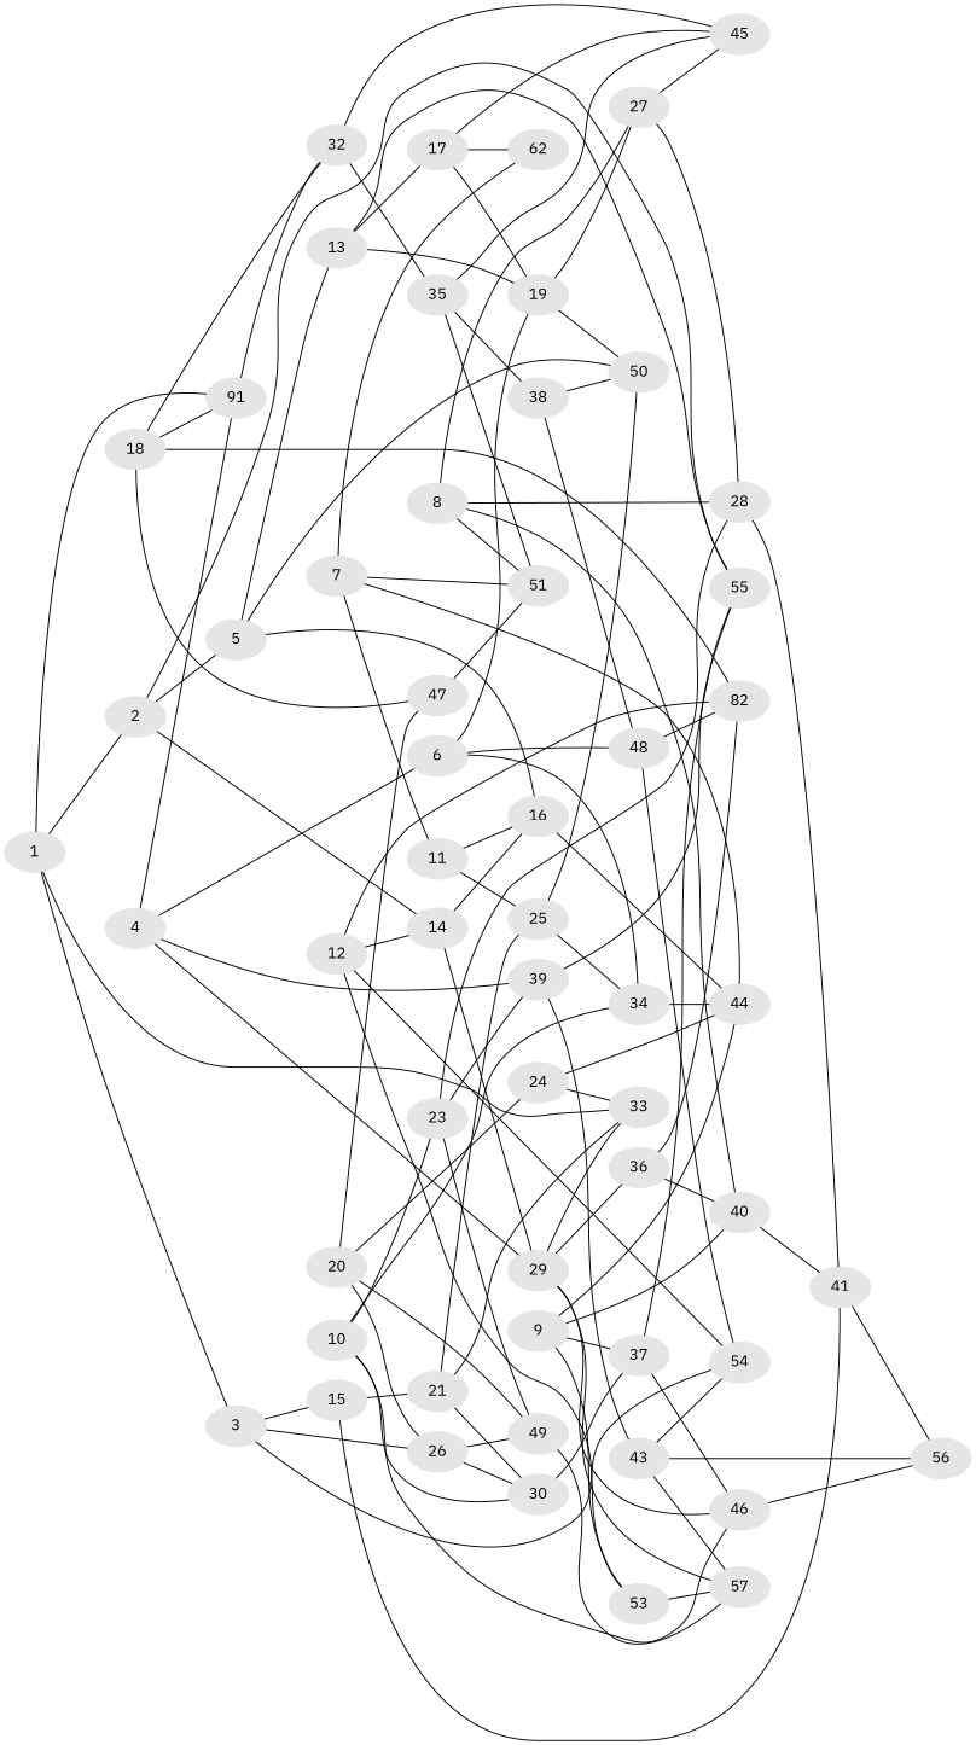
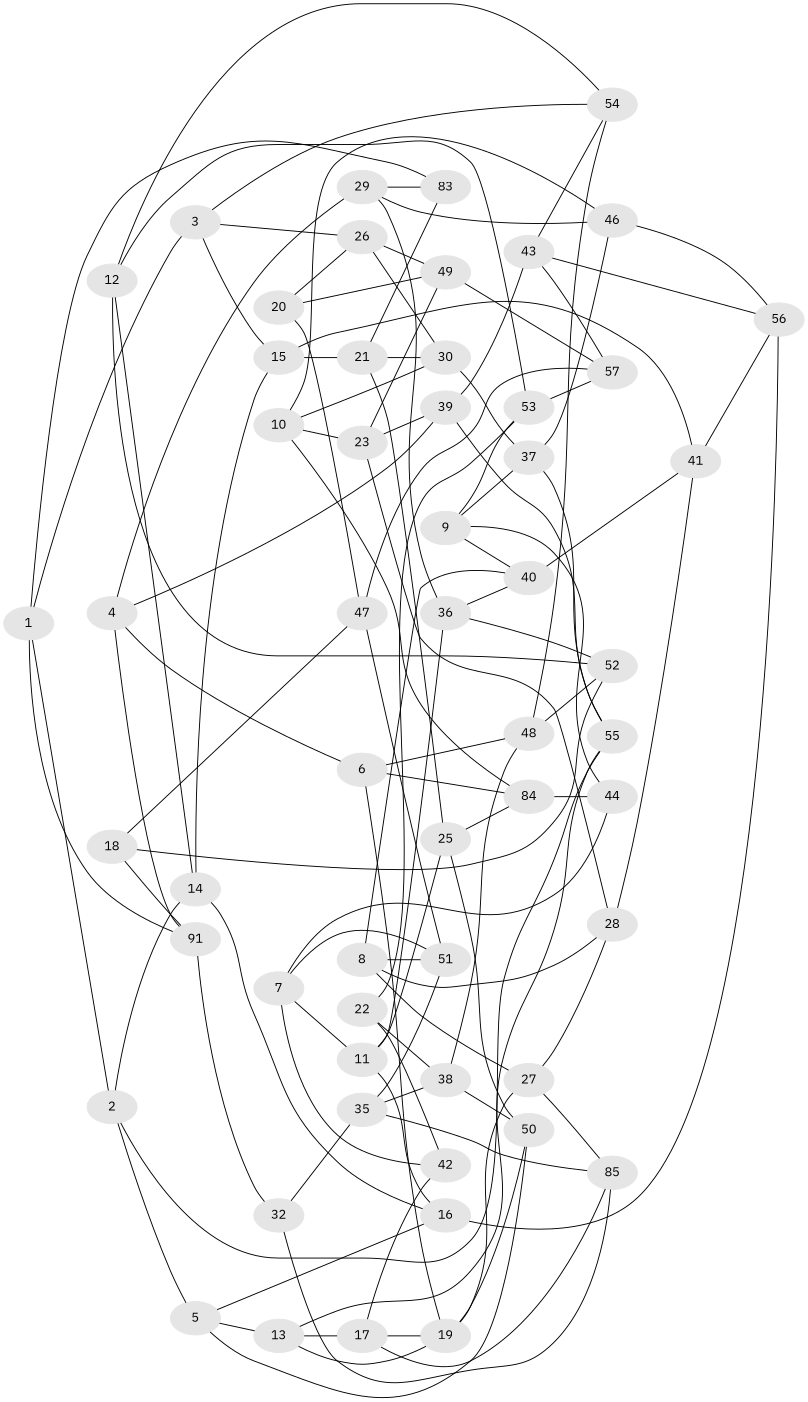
  graph {
    fontname="IBM Plex Sans"
    rankdir=LR
    node [color=gray90 fontname="IBM Plex Sans" style=filled]
    edge [fontname="IBM Plex Sans"]
    1
    2
    3
    n4 [label=91]
-   33
+   33 [label=83]
    5
    14
    55
    15
    26
    54
    32
    13
    16
    50
    21
    41
    30
    49
    4
    6
    29
    39
-   34
+   34 [label=84]
    48
    19
    46
    36
    43
    17
    56
    44
-   52 [label=82]
+   52
    7
-   42 [label=62]
+   42
    11
    51
    25
    8
    27
    28
    40
-   45
+   45 [label=85]
    9
    37
    53
    57
    10
    23
    12
    18
    47
    35
    20
-   24
+   22
    38
    1 -- 2
    1 -- 3
    1 -- n4
    1 -- 33
    2 -- 5
    2 -- 14
    2 -- 55
    3 -- 15
    3 -- 26
    3 -- 54
    n4 -- 32
    5 -- 13
    5 -- 16
    5 -- 50
-   14 -- 29
+   14 -- 15
    14 -- 16
    15 -- 21
    15 -- 41
    26 -- 30
    26 -- 49
    32 -- 45
    32 -- 35
    13 -- 55
    13 -- 19
    13 -- 17
-   16 -- 44
+   16 -- 56
    21 -- 33
    21 -- 30
    21 -- 25
    41 -- 56
    30 -- 37
    49 -- 57
    4 -- n4
    4 -- 6
    4 -- 29
    4 -- 39
    6 -- 34
    6 -- 48
    6 -- 19
    29 -- 33
    29 -- 46
    29 -- 36
    39 -- 55
    39 -- 43
    34 -- 44
    48 -- 54
    48 -- 52
    19 -- 50
    19 -- 27
    46 -- 56
    36 -- 52
    36 -- 40
    43 -- 54
    43 -- 56
    43 -- 57
    17 -- 19
    17 -- 42
    17 -- 45
    7 -- 44
    7 -- 42
    7 -- 11
    7 -- 51
    11 -- 16
+   11 -- 36
    11 -- 25
    25 -- 50
    25 -- 34
    8 -- 51
    8 -- 27
    8 -- 28
    8 -- 40
    27 -- 28
    27 -- 45
    28 -- 41
    40 -- 41
    9 -- 44
    9 -- 40
    9 -- 37
    9 -- 53
    37 -- 55
    37 -- 46
    53 -- 57
    10 -- 30
    10 -- 34
    10 -- 46
    10 -- 23
    23 -- 49
    23 -- 39
    23 -- 28
    12 -- 14
    12 -- 54
    12 -- 52
    12 -- 53
    18 -- n4
-   18 -- 32
    18 -- 52
    18 -- 47
    47 -- 51
-   29 -- 57
+   47 -- 57
    35 -- 51
    35 -- 45
    35 -- 38
    20 -- 26
    20 -- 49
    20 -- 47
-   20 -- 24
-   24 -- 33
-   24 -- 44
+   22 -- 42
+   22 -- 53
+   22 -- 38
    38 -- 50
    38 -- 48
  }
